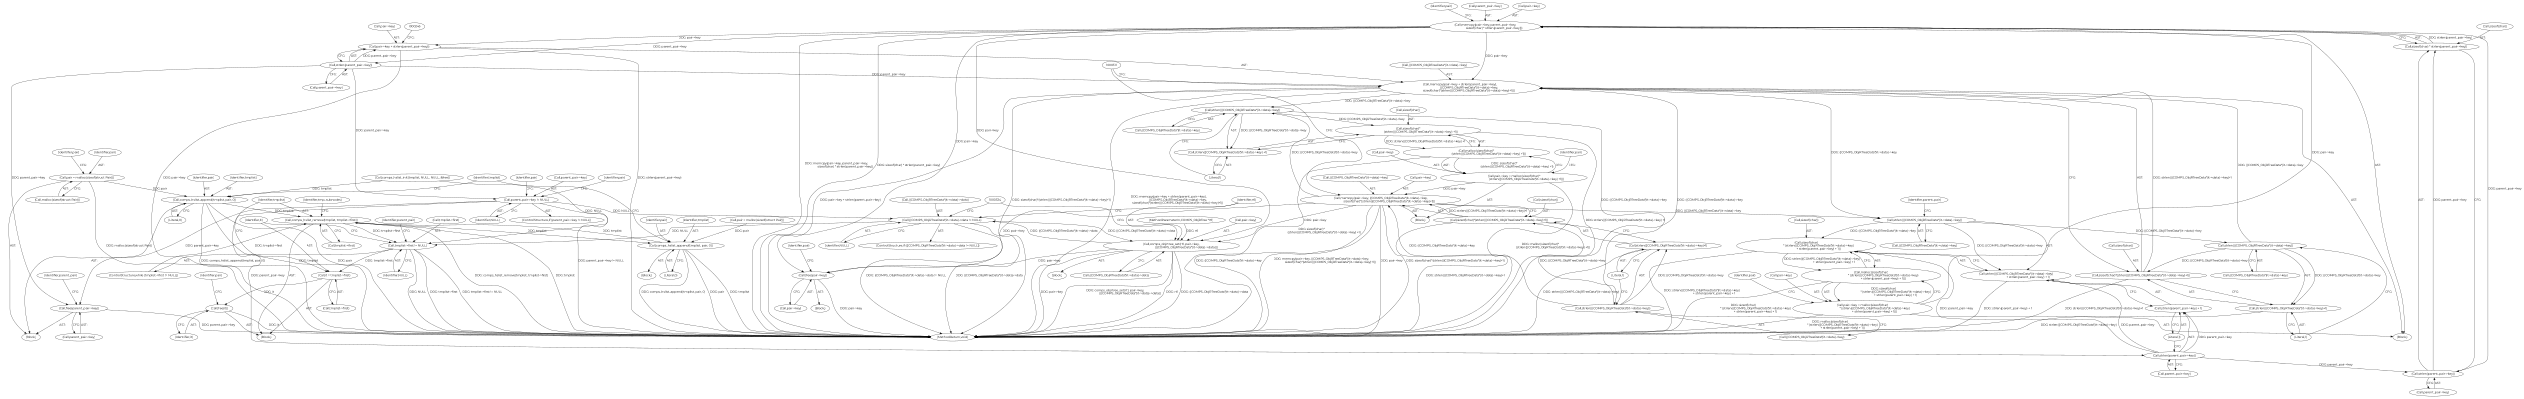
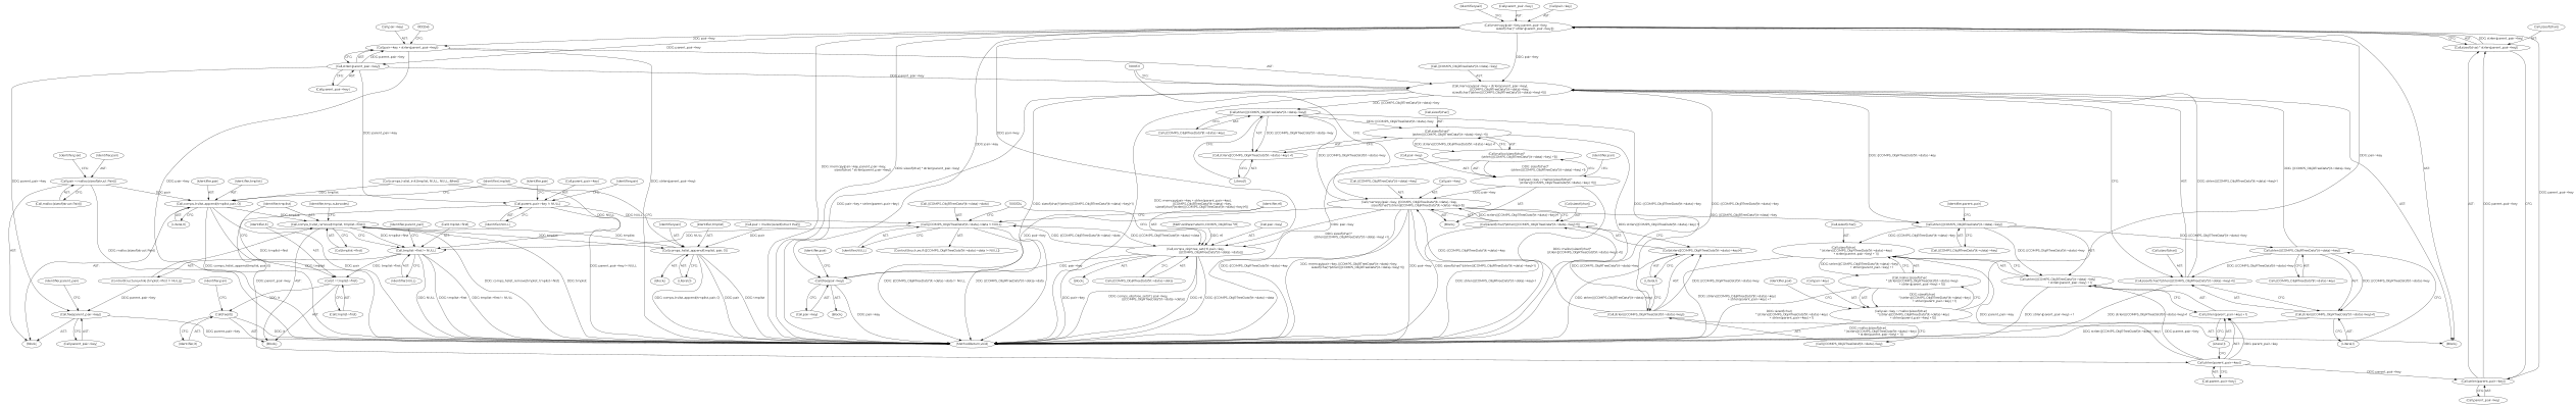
  digraph {
    fontname=Montserrat
    node [fontname=Montserrat]
    edge [fontname=Montserrat]
    n1 [label="(Call,pair = malloc(sizeof(struct Pair)))"]
    n2 [label="(Call,comps_hslist_append(tmplist, pair, 0))"]
    n3 [label="(Block,)"]
    n4 [label="(Call,malloc(sizeof(struct Pair)))"]
    n5 [label="(MethodReturn,void)"]
    n6 [label="(Call,comps_hslist_remove(tmplist, tmplist->first))"]
    n7 [label="(Literal,0)"]
    n8 [label="(Call,tmplist->first != NULL)"]
    n9 [label="(Call,comps_hslist_append(tmplist, pair, 0))"]
    n10 [label="(Call,tmplist->first)"]
    n11 [label="(Block,)"]
    n12 [label="(Call,it = tmplist->first)"]
    n13 [label="(ControlStructure,while (tmplist->first != NULL))"]
    n14 [label="(Identifier,NULL)"]
    n15 [label="(Literal,0)"]
    n16 [label="(Block,)"]
    n17 [label="(Call,free(it))"]
    n18 [label="(Call,tmplist->first)"]
    n19 [label="(Call,parent_pair->key != NULL)"]
    n20 [label="(Call,strlen(parent_pair->key))"]
    n21 [label="(Call,((COMPS_ObjRTreeData*)it->data)->data != NULL)"]
    n22 [label="(Call,free(parent_pair->key))"]
-   n23 [label="(ControlStructure,if (parent_pair->key != NULL))"]
    n24 [label="(Identifier,NULL)"]
    n25 [label="(Identifier,it)"]
    n26 [label="(Call,sizeof(char)\n                               * (strlen(((COMPS_ObjRTreeData*)it->data)->key)\n                               + strlen(parent_pair->key) + 1))"]
    n27 [label="(Call,strlen(((COMPS_ObjRTreeData*)it->data)->key)\n                               + strlen(parent_pair->key) + 1)"]
    n28 [label="(Call,strlen(parent_pair->key) + 1)"]
    n29 [label="(Call,strlen(parent_pair->key))"]
    n30 [label="(Call,parent_pair->key)"]
    n31 [label="(Call,comps_objrtree_set(rt1, pair->key,\n                                      (((COMPS_ObjRTreeData*)it->data)->data)))"]
    n32 [label="(ControlStructure,if (((COMPS_ObjRTreeData*)it->data)->data != NULL))"]
    n33 [label="(Identifier,NULL)"]
    n34 [label="(Call,parent_pair->key)"]
    n35 [label="(Call,malloc(sizeof(char)\n                               * (strlen(((COMPS_ObjRTreeData*)it->data)->key)\n                               + strlen(parent_pair->key) + 1)))"]
    n36 [label="(Literal,1)"]
    n37 [label="(Call,memcpy(pair->key, parent_pair->key,\n                       sizeof(char) * strlen(parent_pair->key)))"]
    n38 [label="(Call,sizeof(char) * strlen(parent_pair->key))"]
    n39 [label="(Call,parent_pair->key)"]
    n40 [label="(Call,pair->key = malloc(sizeof(char)\n                               * (strlen(((COMPS_ObjRTreeData*)it->data)->key)\n                               + strlen(parent_pair->key) + 1)))"]
    n41 [label="(Block,)"]
    n42 [label="(Call,memcpy(pair->key + strlen(parent_pair->key),\n                       ((COMPS_ObjRTreeData*)it->data)->key,\n                       sizeof(char)*(strlen(((COMPS_ObjRTreeData*)it->data)->key)+1)))"]
    n43 [label="(Call,free(pair->key))"]
    n44 [label="(Call,pair->key + strlen(parent_pair->key))"]
    n45 [label="(Call,strlen(parent_pair->key))"]
    n46 [label="(Call,strlen(((COMPS_ObjRTreeData*)it->data)->key))"]
    n47 [label="(Call,sizeof(char)*(strlen(((COMPS_ObjRTreeData*)it->data)->key)+1))"]
    n48 [label="(Call,strlen(((COMPS_ObjRTreeData*)it->data)->key))"]
    n49 [label="(Block,)"]
    n50 [label="(Call,((COMPS_ObjRTreeData*)it->data)->data)"]
    n51 [label="(Block,)"]
    n52 [label="(Call,pair->key)"]
    n53 [label="(Call,parent_pair->key)"]
    n54 [label="(Call,strlen(((COMPS_ObjRTreeData*)it->data)->key))"]
    n55 [label="(Call,((COMPS_ObjRTreeData*)it->data)->key)"]
    n56 [label="(Call,strlen(((COMPS_ObjRTreeData*)it->data)->key)+1)"]
    n57 [label="(Call,sizeof(char)*\n                                (strlen(((COMPS_ObjRTreeData*)it->data)->key) +1))"]
    n58 [label="(Call,strlen(((COMPS_ObjRTreeData*)it->data)->key) +1)"]
    n59 [label="(Call,strlen(((COMPS_ObjRTreeData*)it->data)->key))"]
    n60 [label="(Call,((COMPS_ObjRTreeData*)it->data)->key)"]
    n61 [label="(Call,((COMPS_ObjRTreeData*)it->data)->key)"]
    n62 [label="(Literal,1)"]
    n63 [label="(Call,malloc(sizeof(char)*\n                                (strlen(((COMPS_ObjRTreeData*)it->data)->key) +1)))"]
    n64 [label="(Literal,1)"]
    n65 [label="(Call,memcpy(pair->key, ((COMPS_ObjRTreeData*)it->data)->key,\n                       sizeof(char)*(strlen(((COMPS_ObjRTreeData*)it->data)->key)+1)))"]
    n66 [label="(Call,sizeof(char)*(strlen(((COMPS_ObjRTreeData*)it->data)->key)+1))"]
    n67 [label="(Call,strlen(((COMPS_ObjRTreeData*)it->data)->key)+1)"]
    n68 [label="(Call,((COMPS_ObjRTreeData*)it->data)->key)"]
    n69 [label="(Call,pair->key = malloc(sizeof(char)*\n                                (strlen(((COMPS_ObjRTreeData*)it->data)->key) +1)))"]
    n70 [label="(Block,)"]
    n71 [label="(Literal,1)"]
    n72 [label="(Call,pair = malloc(sizeof(struct Pair)))"]
    n73 [label="(Identifier,parent_pair)"]
    n74 [label="(Call,((COMPS_ObjRTreeData*)it->data)->key)"]
    n75 [label="(Identifier,pair)"]
    n76 [label="(Identifier,pair)"]
    n77 [label="(Call,pair->key)"]
    n78 [label="(MethodParameterIn,COMPS_ObjRTree *rt1)"]
    n79 [label="(Call,pair->key)"]
    n80 [label="(Identifier,tmplist)"]
    n81 [label="(Call,sizeof(char))"]
    n82 [label="(Identifier,pair)"]
    n83 [label="(Identifier,pair)"]
    n84 [label="(Identifier,pair)"]
    n85 [label="(Identifier,pair)"]
    n86 [label="(Call,pair->key)"]
    n87 [label="(Identifier,tmplist)"]
    n88 [label="(Identifier,parent_pair)"]
    n89 [label="(Identifier,tmplist)"]
    n90 [label="(Identifier,it)"]
    n91 [label="(Call,tmplist->first)"]
    n92 [label="(Call,sizeof(char))"]
    n93 [label="(Call,parent_pair->key)"]
    n94 [label="(Call,((COMPS_ObjRTreeData*)it->data)->key)"]
    n95 [label="(Call,pair->key)"]
    n96 [label="(Call,sizeof(char))"]
    n97 [label="(Call,pair->key)"]
    n98 [label="(Identifier,parent_pair)"]
    n99 [label="(Call,((COMPS_ObjRTreeData*)it->data)->data)"]
    n100 [label="(Identifier,pair)"]
    n101 [label="(Call,sizeof(char))"]
    n102 [label="(Call,parent_pair->key)"]
    n103 [label="(Call,comps_hslist_init(tmplist, NULL, NULL, &free))"]
    n104 [label="(Identifier,pair)"]
    n105 [label="(Identifier,rt1)"]
    n106 [label="(Identifier,pair)"]
    n107 [label="(Identifier,pair)"]
    n108 [label="(Identifier,pair)"]
    n109 [label="(Identifier,tmp_subnodes)"]
    n110 [label="(Call,sizeof(char))"]
    n111 [label="(Identifier,tmplist)"]
    n112 [label="(Call,pair->key)"]
    1000311
    1000334
    1000245
    n1 -> n2 [label="DDG: pair"]
    n1 -> n3 [label="AST: "]
    n1 -> n4 [label="CFG: "]
    n1 -> n5 [label="DDG: malloc(sizeof(struct Pair))"]
    n2 -> n3 [label="AST: "]
    n2 -> n5 [label="DDG: comps_hslist_append(tmplist, pair, 0)"]
    n2 -> n5 [label="DDG: tmplist"]
    n2 -> n5 [label="DDG: pair"]
    n2 -> n6 [label="DDG: tmplist"]
    n2 -> n7 [label="CFG: "]
    n4 -> n1 [label="AST: "]
    n6 -> n5 [label="DDG: comps_hslist_remove(tmplist, tmplist->first)"]
    n6 -> n5 [label="DDG: tmplist"]
    n6 -> n8 [label="DDG: tmplist->first"]
    n6 -> n9 [label="DDG: tmplist"]
    n6 -> n10 [label="CFG: "]
    n6 -> n11 [label="AST: "]
    n7 -> n2 [label="AST: "]
    n8 -> n5 [label="DDG: tmplist->first"]
    n8 -> n5 [label="DDG: tmplist->first != NULL"]
    n8 -> n5 [label="DDG: NULL"]
    n8 -> n12 [label="DDG: tmplist->first"]
    n8 -> n13 [label="AST: "]
    n8 -> n14 [label="CFG: "]
    n9 -> n5 [label="DDG: pair"]
    n9 -> n5 [label="DDG: tmplist"]
    n9 -> n5 [label="DDG: comps_hslist_append(tmplist, pair, 0)"]
    n9 -> n6 [label="DDG: tmplist"]
    n9 -> n15 [label="CFG: "]
    n9 -> n16 [label="AST: "]
    n10 -> n6 [label="AST: "]
    n12 -> n11 [label="AST: "]
    n12 -> n17 [label="DDG: it"]
    n12 -> n18 [label="CFG: "]
    n13 -> n6 [label="DDG: tmplist->first"]
    n14 -> n8 [label="AST: "]
    n15 -> n9 [label="AST: "]
    n17 -> n5 [label="DDG: it"]
    n17 -> n11 [label="AST: "]
    n17 -> n25 [label="CFG: "]
    n18 -> n12 [label="AST: "]
    n19 -> n5 [label="DDG: parent_pair->key != NULL"]
    n19 -> n20 [label="DDG: parent_pair->key"]
    n19 -> n21 [label="DDG: NULL"]
-   n19 -> n22 [label="DDG: parent_pair->key"]
-   n19 -> n23 [label="AST: "]
+   n13 -> n22 [label="DDG: parent_pair->key"]
    n19 -> n24 [label="CFG: "]
    n20 -> n26 [label="DDG: parent_pair->key"]
    n20 -> n27 [label="DDG: parent_pair->key"]
    n20 -> n28 [label="AST: "]
    n20 -> n28 [label="DDG: parent_pair->key"]
    n20 -> n29 [label="DDG: parent_pair->key"]
    n20 -> n30 [label="CFG: "]
    n21 -> n5 [label="DDG: ((COMPS_ObjRTreeData*)it->data)->data"]
    n21 -> n5 [label="DDG: ((COMPS_ObjRTreeData*)it->data)->data != NULL"]
    n21 -> n8 [label="DDG: NULL"]
    n21 -> n31 [label="DDG: ((COMPS_ObjRTreeData*)it->data)->data"]
    n21 -> n32 [label="AST: "]
    n21 -> n33 [label="CFG: "]
    n22 -> n3 [label="AST: "]
    n22 -> n5 [label="DDG: parent_pair->key"]
    n22 -> n34 [label="CFG: "]
    n24 -> n19 [label="AST: "]
    n25 -> n17 [label="AST: "]
    n26 -> n5 [label="DDG: strlen(((COMPS_ObjRTreeData*)it->data)->key)\n                               + strlen(parent_pair->key) + 1"]
    n26 -> n27 [label="CFG: "]
    n26 -> n35 [label="AST: "]
    n26 -> n35 [label="DDG: strlen(((COMPS_ObjRTreeData*)it->data)->key)\n                               + strlen(parent_pair->key) + 1"]
    n27 -> n5 [label="DDG: strlen(parent_pair->key) + 1"]
    n27 -> n26 [label="AST: "]
    n27 -> n28 [label="CFG: "]
    n28 -> n27 [label="AST: "]
    n28 -> n36 [label="CFG: "]
    n29 -> n37 [label="DDG: parent_pair->key"]
    n29 -> n38 [label="AST: "]
    n29 -> n38 [label="DDG: parent_pair->key"]
    n29 -> n39 [label="CFG: "]
    n30 -> n20 [label="AST: "]
    n31 -> n5 [label="DDG: comps_objrtree_set(rt1, pair->key,\n                                      (((COMPS_ObjRTreeData*)it->data)->data))"]
    n31 -> n5 [label="DDG: rt1"]
    n31 -> n5 [label="DDG: ((COMPS_ObjRTreeData*)it->data)->data"]
    n31 -> n5 [label="DDG: pair->key"]
    n31 -> n21 [label="DDG: ((COMPS_ObjRTreeData*)it->data)->data"]
    n31 -> n43 [label="DDG: pair->key"]
    n31 -> n49 [label="AST: "]
    n31 -> n50 [label="CFG: "]
    n33 -> n21 [label="AST: "]
    n34 -> n22 [label="AST: "]
    n35 -> n5 [label="DDG: sizeof(char)\n                               * (strlen(((COMPS_ObjRTreeData*)it->data)->key)\n                               + strlen(parent_pair->key) + 1)"]
    n35 -> n26 [label="CFG: "]
    n35 -> n40 [label="AST: "]
    n35 -> n40 [label="DDG: sizeof(char)\n                               * (strlen(((COMPS_ObjRTreeData*)it->data)->key)\n                               + strlen(parent_pair->key) + 1)"]
    n36 -> n20 [label="CFG: "]
    n36 -> n28 [label="AST: "]
    n37 -> n5 [label="DDG: sizeof(char) * strlen(parent_pair->key)"]
    n37 -> n5 [label="DDG: memcpy(pair->key, parent_pair->key,\n                       sizeof(char) * strlen(parent_pair->key))"]
    n37 -> n31 [label="DDG: pair->key"]
    n37 -> n38 [label="CFG: "]
    n37 -> n41 [label="AST: "]
    n37 -> n42 [label="DDG: pair->key"]
    n37 -> n43 [label="DDG: pair->key"]
    n37 -> n44 [label="DDG: pair->key"]
    n37 -> n45 [label="DDG: parent_pair->key"]
    n38 -> n29 [label="CFG: "]
    n38 -> n37 [label="AST: "]
    n38 -> n37 [label="DDG: strlen(parent_pair->key)"]
    n39 -> n29 [label="AST: "]
    n40 -> n5 [label="DDG: malloc(sizeof(char)\n                               * (strlen(((COMPS_ObjRTreeData*)it->data)->key)\n                               + strlen(parent_pair->key) + 1))"]
    n40 -> n35 [label="CFG: "]
    n40 -> n37 [label="DDG: pair->key"]
    n40 -> n41 [label="AST: "]
    n42 -> n5 [label="DDG: pair->key + strlen(parent_pair->key)"]
    n42 -> n5 [label="DDG: memcpy(pair->key + strlen(parent_pair->key),\n                       ((COMPS_ObjRTreeData*)it->data)->key,\n                       sizeof(char)*(strlen(((COMPS_ObjRTreeData*)it->data)->key)+1))"]
    n42 -> n5 [label="DDG: sizeof(char)*(strlen(((COMPS_ObjRTreeData*)it->data)->key)+1)"]
    n42 -> n5 [label="DDG: ((COMPS_ObjRTreeData*)it->data)->key"]
    n42 -> n41 [label="AST: "]
    n42 -> n46 [label="DDG: ((COMPS_ObjRTreeData*)it->data)->key"]
    n42 -> n47 [label="CFG: "]
    n42 -> n48 [label="DDG: ((COMPS_ObjRTreeData*)it->data)->key"]
    n43 -> n5 [label="DDG: pair->key"]
    n43 -> n51 [label="AST: "]
    n43 -> n52 [label="CFG: "]
    n44 -> n5 [label="DDG: pair->key"]
    n44 -> n5 [label="DDG: strlen(parent_pair->key)"]
    n44 -> n42 [label="AST: "]
    n44 -> n45 [label="CFG: "]
    n45 -> n19 [label="DDG: parent_pair->key"]
    n45 -> n22 [label="DDG: parent_pair->key"]
    n45 -> n42 [label="DDG: parent_pair->key"]
    n45 -> n44 [label="AST: "]
    n45 -> n44 [label="DDG: parent_pair->key"]
    n45 -> n53 [label="CFG: "]
    n46 -> n26 [label="DDG: ((COMPS_ObjRTreeData*)it->data)->key"]
    n46 -> n27 [label="AST: "]
    n46 -> n27 [label="DDG: ((COMPS_ObjRTreeData*)it->data)->key"]
    n46 -> n54 [label="DDG: ((COMPS_ObjRTreeData*)it->data)->key"]
    n46 -> n55 [label="CFG: "]
    n47 -> n5 [label="DDG: strlen(((COMPS_ObjRTreeData*)it->data)->key)+1"]
    n47 -> n42 [label="AST: "]
    n47 -> n42 [label="DDG: strlen(((COMPS_ObjRTreeData*)it->data)->key)+1"]
    n47 -> n56 [label="CFG: "]
    n48 -> n57 [label="DDG: ((COMPS_ObjRTreeData*)it->data)->key"]
    n48 -> n58 [label="AST: "]
    n48 -> n58 [label="DDG: ((COMPS_ObjRTreeData*)it->data)->key"]
    n48 -> n59 [label="DDG: ((COMPS_ObjRTreeData*)it->data)->key"]
    n48 -> n60 [label="CFG: "]
    n50 -> n31 [label="AST: "]
    n52 -> n43 [label="AST: "]
    n53 -> n45 [label="AST: "]
    n54 -> n42 [label="DDG: ((COMPS_ObjRTreeData*)it->data)->key"]
    n54 -> n47 [label="DDG: ((COMPS_ObjRTreeData*)it->data)->key"]
    n54 -> n56 [label="AST: "]
    n54 -> n56 [label="DDG: ((COMPS_ObjRTreeData*)it->data)->key"]
    n54 -> n61 [label="CFG: "]
    n55 -> n46 [label="AST: "]
    n56 -> n5 [label="DDG: strlen(((COMPS_ObjRTreeData*)it->data)->key)"]
    n56 -> n47 [label="AST: "]
    n56 -> n62 [label="CFG: "]
    n57 -> n5 [label="DDG: strlen(((COMPS_ObjRTreeData*)it->data)->key) +1"]
    n57 -> n58 [label="CFG: "]
    n57 -> n63 [label="AST: "]
    n57 -> n63 [label="DDG: strlen(((COMPS_ObjRTreeData*)it->data)->key) +1"]
    n58 -> n57 [label="AST: "]
    n58 -> n64 [label="CFG: "]
    n59 -> n65 [label="DDG: ((COMPS_ObjRTreeData*)it->data)->key"]
    n59 -> n66 [label="DDG: ((COMPS_ObjRTreeData*)it->data)->key"]
    n59 -> n67 [label="AST: "]
    n59 -> n67 [label="DDG: ((COMPS_ObjRTreeData*)it->data)->key"]
    n59 -> n68 [label="CFG: "]
    n60 -> n48 [label="AST: "]
    n61 -> n54 [label="AST: "]
    n62 -> n54 [label="CFG: "]
    n62 -> n56 [label="AST: "]
    n63 -> n5 [label="DDG: sizeof(char)*\n                                (strlen(((COMPS_ObjRTreeData*)it->data)->key) +1)"]
    n63 -> n57 [label="CFG: "]
    n63 -> n69 [label="AST: "]
    n63 -> n69 [label="DDG: sizeof(char)*\n                                (strlen(((COMPS_ObjRTreeData*)it->data)->key) +1)"]
    n64 -> n48 [label="CFG: "]
    n64 -> n58 [label="AST: "]
    n65 -> n5 [label="DDG: pair->key"]
    n65 -> n5 [label="DDG: sizeof(char)*(strlen(((COMPS_ObjRTreeData*)it->data)->key)+1)"]
    n65 -> n5 [label="DDG: ((COMPS_ObjRTreeData*)it->data)->key"]
    n65 -> n5 [label="DDG: memcpy(pair->key, ((COMPS_ObjRTreeData*)it->data)->key,\n                       sizeof(char)*(strlen(((COMPS_ObjRTreeData*)it->data)->key)+1))"]
    n65 -> n31 [label="DDG: pair->key"]
    n65 -> n43 [label="DDG: pair->key"]
    n65 -> n46 [label="DDG: ((COMPS_ObjRTreeData*)it->data)->key"]
    n65 -> n48 [label="DDG: ((COMPS_ObjRTreeData*)it->data)->key"]
    n65 -> n66 [label="CFG: "]
    n65 -> n70 [label="AST: "]
    n66 -> n5 [label="DDG: strlen(((COMPS_ObjRTreeData*)it->data)->key)+1"]
    n66 -> n65 [label="AST: "]
    n66 -> n65 [label="DDG: strlen(((COMPS_ObjRTreeData*)it->data)->key)+1"]
    n66 -> n67 [label="CFG: "]
    n67 -> n5 [label="DDG: strlen(((COMPS_ObjRTreeData*)it->data)->key)"]
    n67 -> n66 [label="AST: "]
    n67 -> n71 [label="CFG: "]
    n68 -> n59 [label="AST: "]
    n69 -> n5 [label="DDG: malloc(sizeof(char)*\n                                (strlen(((COMPS_ObjRTreeData*)it->data)->key) +1))"]
    n69 -> n63 [label="CFG: "]
    n69 -> n65 [label="DDG: pair->key"]
    n69 -> n70 [label="AST: "]
    n71 -> n59 [label="CFG: "]
    n71 -> n67 [label="AST: "]
    n72 -> n9 [label="DDG: pair"]
    n73 -> n22 [label="CFG: "]
    n74 -> n42 [label="AST: "]
    n75 -> n37 [label="CFG: "]
    n76 -> n19 [label="CFG: "]
    n77 -> n44 [label="AST: "]
    n78 -> n31 [label="DDG: rt1"]
    n79 -> n40 [label="AST: "]
    n80 -> n2 [label="AST: "]
    n81 -> n26 [label="AST: "]
    n82 -> n1 [label="CFG: "]
    n83 -> n69 [label="CFG: "]
    n84 -> n1 [label="AST: "]
    n85 -> n9 [label="AST: "]
    n86 -> n65 [label="AST: "]
    n87 -> n2 [label="CFG: "]
    n87 -> n9 [label="CFG: "]
    n88 -> n8 [label="CFG: "]
    n89 -> n6 [label="AST: "]
    n89 -> n12 [label="CFG: "]
    n90 -> n8 [label="CFG: "]
    n90 -> n12 [label="AST: "]
    n91 -> n8 [label="AST: "]
    n92 -> n47 [label="AST: "]
    n93 -> n37 [label="AST: "]
    n94 -> n65 [label="AST: "]
    n95 -> n31 [label="AST: "]
    n96 -> n57 [label="AST: "]
    n97 -> n37 [label="AST: "]
    n98 -> n46 [label="CFG: "]
    n99 -> n21 [label="AST: "]
    n100 -> n17 [label="CFG: "]
    n101 -> n38 [label="AST: "]
    n102 -> n19 [label="AST: "]
    n103 -> n2 [label="DDG: tmplist"]
    n103 -> n8 [label="DDG: NULL"]
    n104 -> n2 [label="AST: "]
    n105 -> n21 [label="CFG: "]
    n105 -> n31 [label="AST: "]
    n106 -> n19 [label="CFG: "]
    n107 -> n40 [label="CFG: "]
    n108 -> n43 [label="CFG: "]
    n109 -> n6 [label="CFG: "]
    n110 -> n66 [label="AST: "]
    n111 -> n9 [label="AST: "]
    n112 -> n69 [label="AST: "]
    1000311 -> n42 [label="CFG: "]
    1000311 -> n65 [label="CFG: "]
    1000334 -> n21 [label="CFG: "]
    1000334 -> n31 [label="CFG: "]
    1000245 -> n44 [label="CFG: "]
  }
